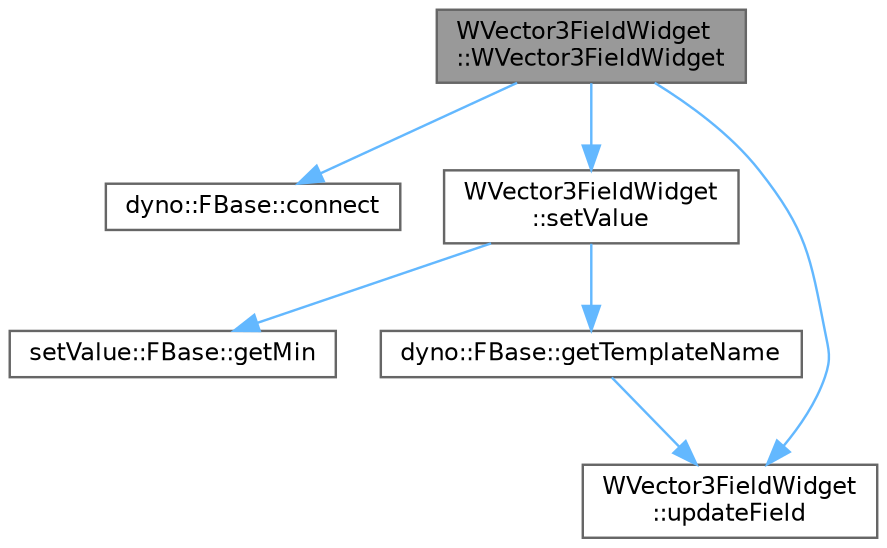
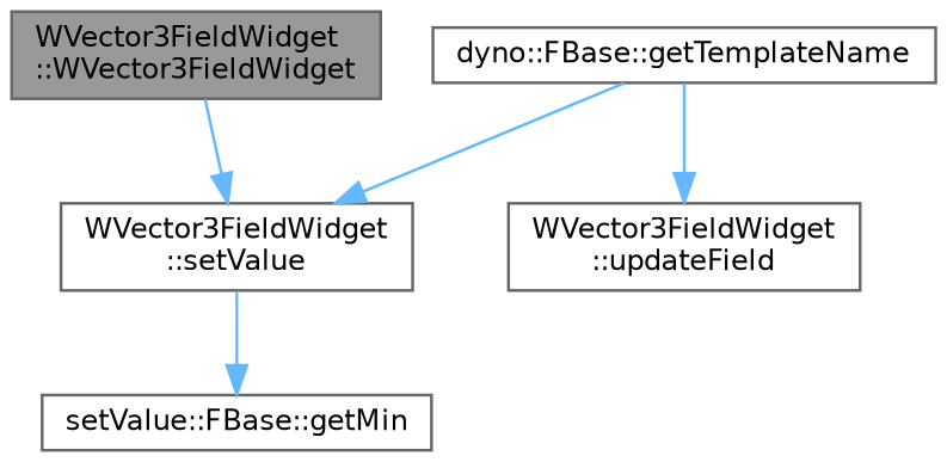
  digraph {
    rankdir=TB
    node [color=grey40 fillcolor=white fontname=Helvetica fontsize=10 shape=box style=filled]
    edge [color=steelblue1 fontname=Helvetica fontsize=10 labelfontname=Helvetica labelfontsize=10 style=solid]
    n1 [color=gray40 fillcolor=grey60 fontcolor=black height=0.2 label="WVector3FieldWidget\l::WVector3FieldWidget" width=0.4]
-   n2 [height=0.2 label="dyno::FBase::connect" width=0.4]
    n3 [height=0.2 label="WVector3FieldWidget\l::setValue" width=0.4]
    n4 [height=0.2 label="WVector3FieldWidget\l::updateField" width=0.4]
    n5 [height=0.2 label="setValue::FBase::getMin" width=0.4]
    n6 [height=0.2 label="dyno::FBase::getTemplateName" width=0.4]
-   n1 -> n2
    n1 -> n3
-   n1 -> n4
    n3 -> n5
-   n3 -> n6
+   n6 -> n3
    n6 -> n4
  }
